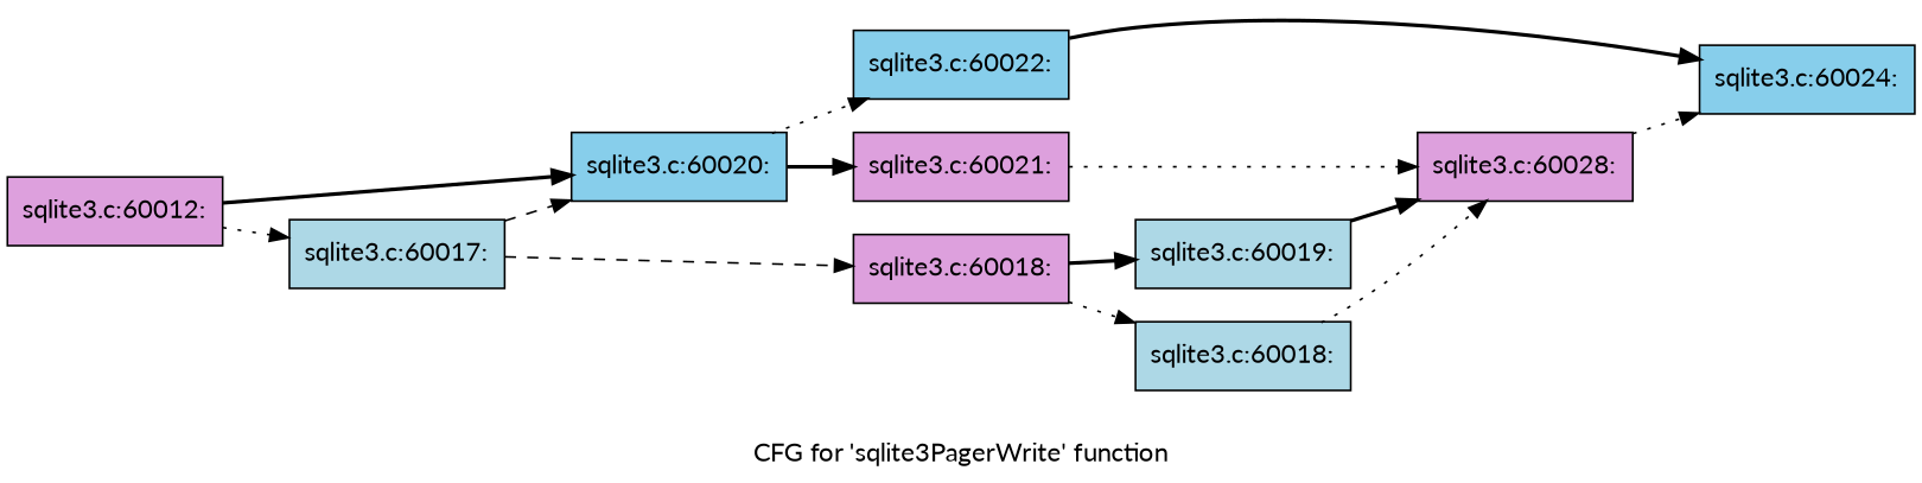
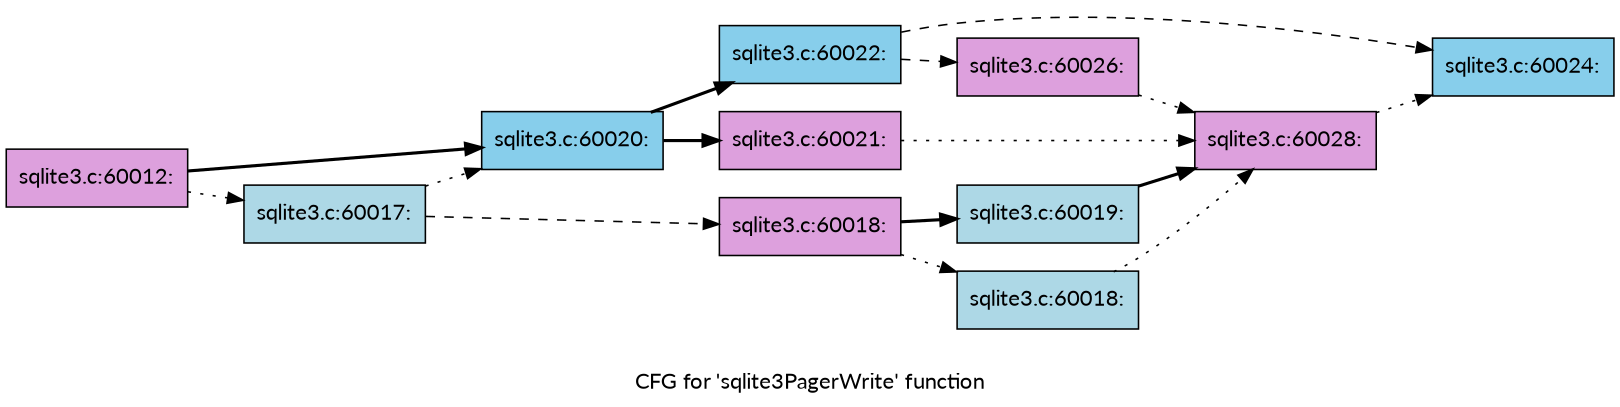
  digraph {
    fontname=Lato
    label="CFG for 'sqlite3PagerWrite' function"
    rankdir=LR
    node [fillcolor=plum fontname=Lato shape=record style=filled]
    edge [fontname=Lato style=dotted]
    n1 [label="{sqlite3.c:60012:}"]
    n2 [fillcolor=lightblue label="{sqlite3.c:60017:}"]
    n3 [fillcolor=skyblue label="{sqlite3.c:60020:}"]
    n4 [label="{sqlite3.c:60018:}"]
    n5 [label="{sqlite3.c:60021:}"]
    n6 [fillcolor=skyblue label="{sqlite3.c:60022:}"]
    n7 [fillcolor=lightblue label="{sqlite3.c:60018:}"]
    n8 [fillcolor=lightblue label="{sqlite3.c:60019:}"]
    n9 [label="{sqlite3.c:60028:}"]
    n10 [fillcolor=skyblue label="{sqlite3.c:60024:}"]
+   n11 [label="{sqlite3.c:60026:}"]
    n1 -> n2
    n1 -> n3 [style=bold]
-   n2 -> n3 [style=dashed]
+   n2 -> n3
    n2 -> n4 [style=dashed]
    n3 -> n5 [style=bold]
-   n3 -> n6
+   n3 -> n6 [style=bold]
    n4 -> n7
    n4 -> n8 [style=bold]
    n5 -> n9
-   n6 -> n10 [style=bold]
+   n6 -> n10 [style=dashed]
+   n6 -> n11 [style=dashed]
    n7 -> n9
    n8 -> n9 [style=bold]
    n9 -> n10
+   n11 -> n9
  }
